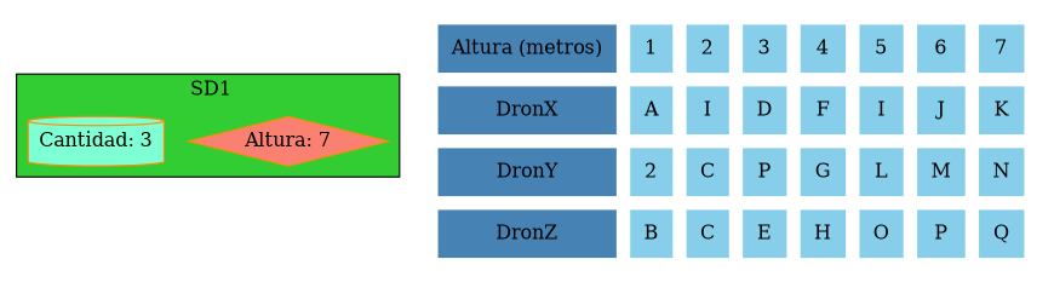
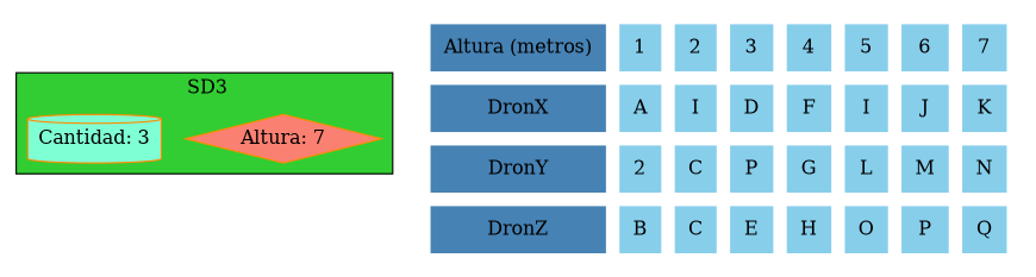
  digraph {
    node [style=filled color=darkorange]
    "Altura: 7" [fillcolor=salmon shape=diamond]
    "Cantidad: 3" [fillcolor=aquamarine shape=cylinder]
    n3 [label=<                 <TABLE border="0" cellspacing="10" cellpadding="10">                  <TR><TD bgcolor="steelblue" gradientangle="315">Altura (metros)</TD> <TD style="radial" bgcolor="skyblue" gradientangle="60">1</TD> <TD style="radial" bgcolor="skyblue" gradientangle="60">2</TD> <TD style="radial" bgcolor="skyblue" gradientangle="60">3</TD> <TD style="radial" bgcolor="skyblue" gradientangle="60">4</TD> <TD style="radial" bgcolor="skyblue" gradientangle="60">5</TD> <TD style="radial" bgcolor="skyblue" gradientangle="60">6</TD> <TD style="radial" bgcolor="skyblue" gradientangle="60">7</TD> </TR><TR><TD style="radial" bgcolor="steelblue"  gradientangle="60">DronX</TD> <TD style="radial" bgcolor="skyblue" gradientangle="60">A</TD> <TD style="radial" bgcolor="skyblue" gradientangle="60">I</TD> <TD style="radial" bgcolor="skyblue" gradientangle="60">D</TD> <TD style="radial" bgcolor="skyblue" gradientangle="60">F</TD> <TD style="radial" bgcolor="skyblue" gradientangle="60">I</TD> <TD style="radial" bgcolor="skyblue" gradientangle="60">J</TD> <TD style="radial" bgcolor="skyblue" gradientangle="60">K</TD> </TR><TR><TD style="radial" bgcolor="steelblue"  gradientangle="60">DronY</TD> <TD style="radial" bgcolor="skyblue" gradientangle="60">2</TD> <TD style="radial" bgcolor="skyblue" gradientangle="60">C</TD> <TD style="radial" bgcolor="skyblue" gradientangle="60">P</TD> <TD style="radial" bgcolor="skyblue" gradientangle="60">G</TD> <TD style="radial" bgcolor="skyblue" gradientangle="60">L</TD> <TD style="radial" bgcolor="skyblue" gradientangle="60">M</TD> <TD style="radial" bgcolor="skyblue" gradientangle="60">N</TD> </TR><TR><TD style="radial" bgcolor="steelblue"  gradientangle="60">DronZ</TD> <TD style="radial" bgcolor="skyblue" gradientangle="60">B</TD> <TD style="radial" bgcolor="skyblue" gradientangle="60">C</TD> <TD style="radial" bgcolor="skyblue" gradientangle="60">E</TD> <TD style="radial" bgcolor="skyblue" gradientangle="60">H</TD> <TD style="radial" bgcolor="skyblue" gradientangle="60">O</TD> <TD style="radial" bgcolor="skyblue" gradientangle="60">P</TD> <TD style="radial" bgcolor="skyblue" gradientangle="60">Q</TD> </TR></TABLE>> shape=none style="" color=""]
    subgraph cluster_1 {
      fillcolor=limegreen
      gradientangle=200
-     label=" SD1"
+     label=" SD3"
      style=filled
      "Altura: 7"
      "Cantidad: 3"
    }
  }
